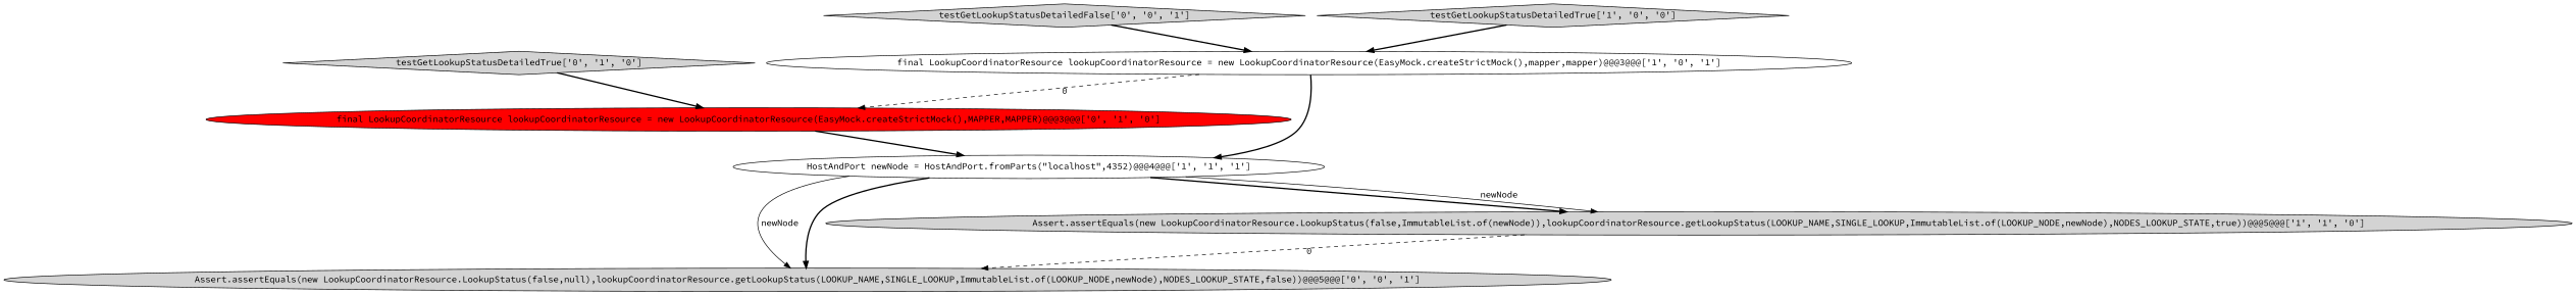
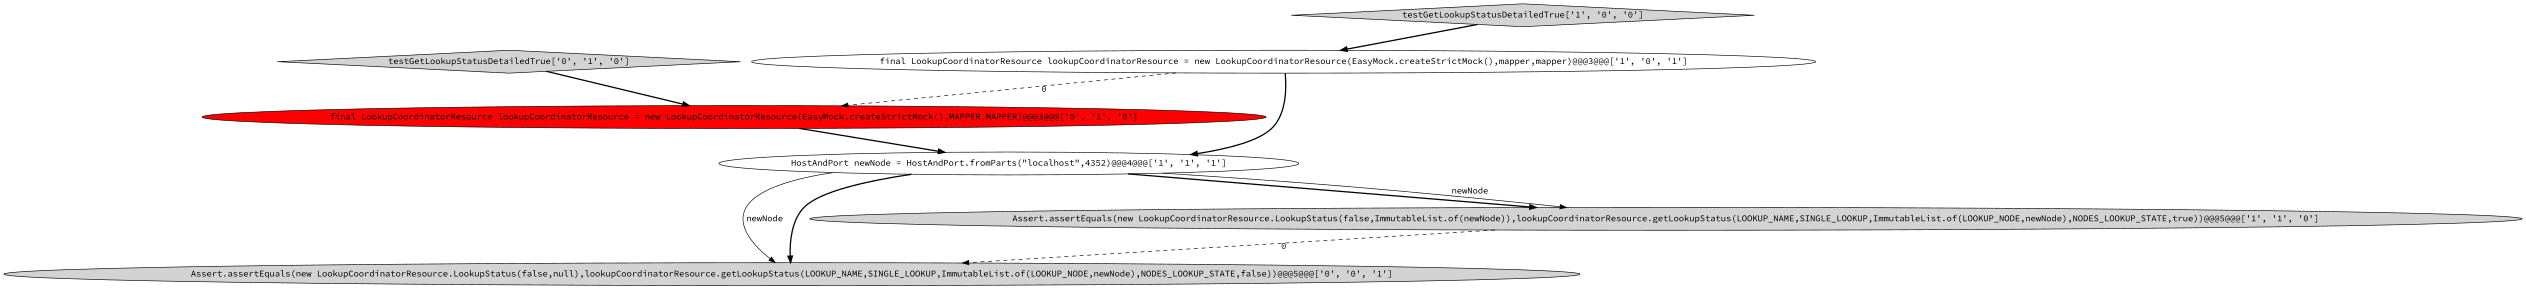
  digraph {
    fontname="Source Code Pro"
    node [fillcolor=lightgray shape=ellipse style=filled fontname="Source Code Pro"]
    edge [style=bold fontname="Source Code Pro"]
    n1 [fillcolor=white label="final LookupCoordinatorResource lookupCoordinatorResource = new LookupCoordinatorResource(EasyMock.createStrictMock(),mapper,mapper)@@@3@@@['1', '0', '1']"]
    n2 [fillcolor=white label="HostAndPort newNode = HostAndPort.fromParts(\"localhost\",4352)@@@4@@@['1', '1', '1']"]
    n3 [fillcolor=red label="final LookupCoordinatorResource lookupCoordinatorResource = new LookupCoordinatorResource(EasyMock.createStrictMock(),MAPPER,MAPPER)@@@3@@@['0', '1', '0']"]
    n4 [label="Assert.assertEquals(new LookupCoordinatorResource.LookupStatus(false,null),lookupCoordinatorResource.getLookupStatus(LOOKUP_NAME,SINGLE_LOOKUP,ImmutableList.of(LOOKUP_NODE,newNode),NODES_LOOKUP_STATE,false))@@@5@@@['0', '0', '1']"]
    n5 [label="Assert.assertEquals(new LookupCoordinatorResource.LookupStatus(false,ImmutableList.of(newNode)),lookupCoordinatorResource.getLookupStatus(LOOKUP_NAME,SINGLE_LOOKUP,ImmutableList.of(LOOKUP_NODE,newNode),NODES_LOOKUP_STATE,true))@@@5@@@['1', '1', '0']"]
    n6 [label="testGetLookupStatusDetailedTrue['0', '1', '0']" shape=diamond]
-   n7 [label="testGetLookupStatusDetailedFalse['0', '0', '1']" shape=diamond]
    n8 [label="testGetLookupStatusDetailedTrue['1', '0', '0']" shape=diamond]
    n1 -> n2
    n1 -> n3 [label=0 style=dashed]
    n2 -> n4 [label=newNode style=solid]
    n2 -> n4
    n2 -> n5
    n2 -> n5 [label=newNode style=solid]
    n3 -> n2
    n5 -> n4 [label=0 style=dashed]
    n6 -> n3
-   n7 -> n1
    n8 -> n1
  }
